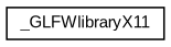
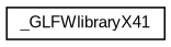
  digraph {
    rankdir=LR
    fontname="Liberation Sans"
-   n1 [color=black fillcolor=white fontname="Liberation Sans" fontsize=10 height=0.2 label=_GLFWlibraryX11 shape=record style=filled width=0.4]
+   n1 [color=black fillcolor=white fontname="Liberation Sans" fontsize=10 height=0.2 label=_GLFWlibraryX41 shape=record style=filled width=0.4]
  }
